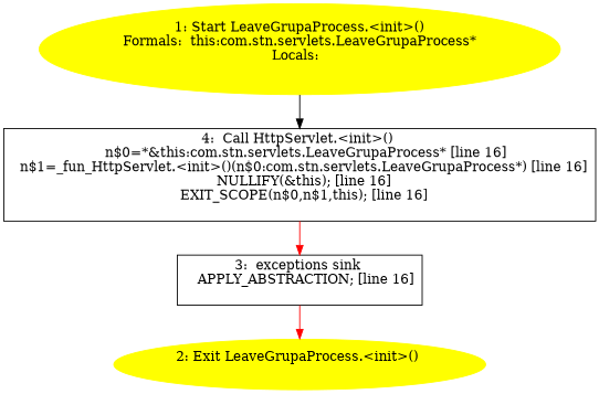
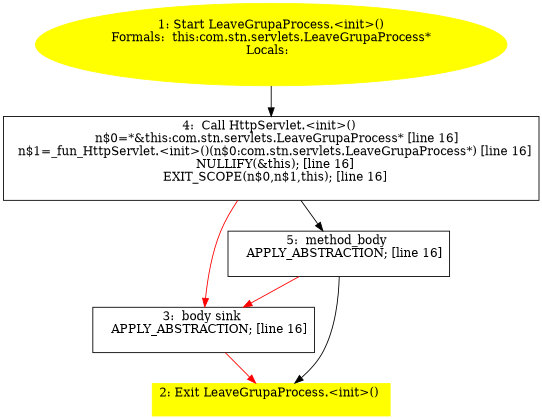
  digraph {
    node [shape=box]
    n1 [color=yellow label="1: Start LeaveGrupaProcess.<init>()\nFormals:  this:com.stn.servlets.LeaveGrupaProcess*\nLocals:  \n  " style=filled shape=""]
    n2 [label="4:  Call HttpServlet.<init>() \n   n$0=*&this:com.stn.servlets.LeaveGrupaProcess* [line 16]\n  n$1=_fun_HttpServlet.<init>()(n$0:com.stn.servlets.LeaveGrupaProcess*) [line 16]\n  NULLIFY(&this); [line 16]\n  EXIT_SCOPE(n$0,n$1,this); [line 16]\n "]
-   n3 [label="3:  exceptions sink \n   APPLY_ABSTRACTION; [line 16]\n "]
-   n5 [color=yellow label="2: Exit LeaveGrupaProcess.<init>() \n  " style=filled shape=""]
+   n3 [label="3:  body sink \n   APPLY_ABSTRACTION; [line 16]\n "]
+   n4 [label="5:  method_body \n   APPLY_ABSTRACTION; [line 16]\n "]
+   n5 [color=yellow label="2: Exit LeaveGrupaProcess.<init>() \n  " style=filled]
    n1 -> n2
    n2 -> n3 [color=red]
+   n2 -> n4
    n3 -> n5 [color=red]
+   n4 -> n3 [color=red]
+   n4 -> n5
  }
